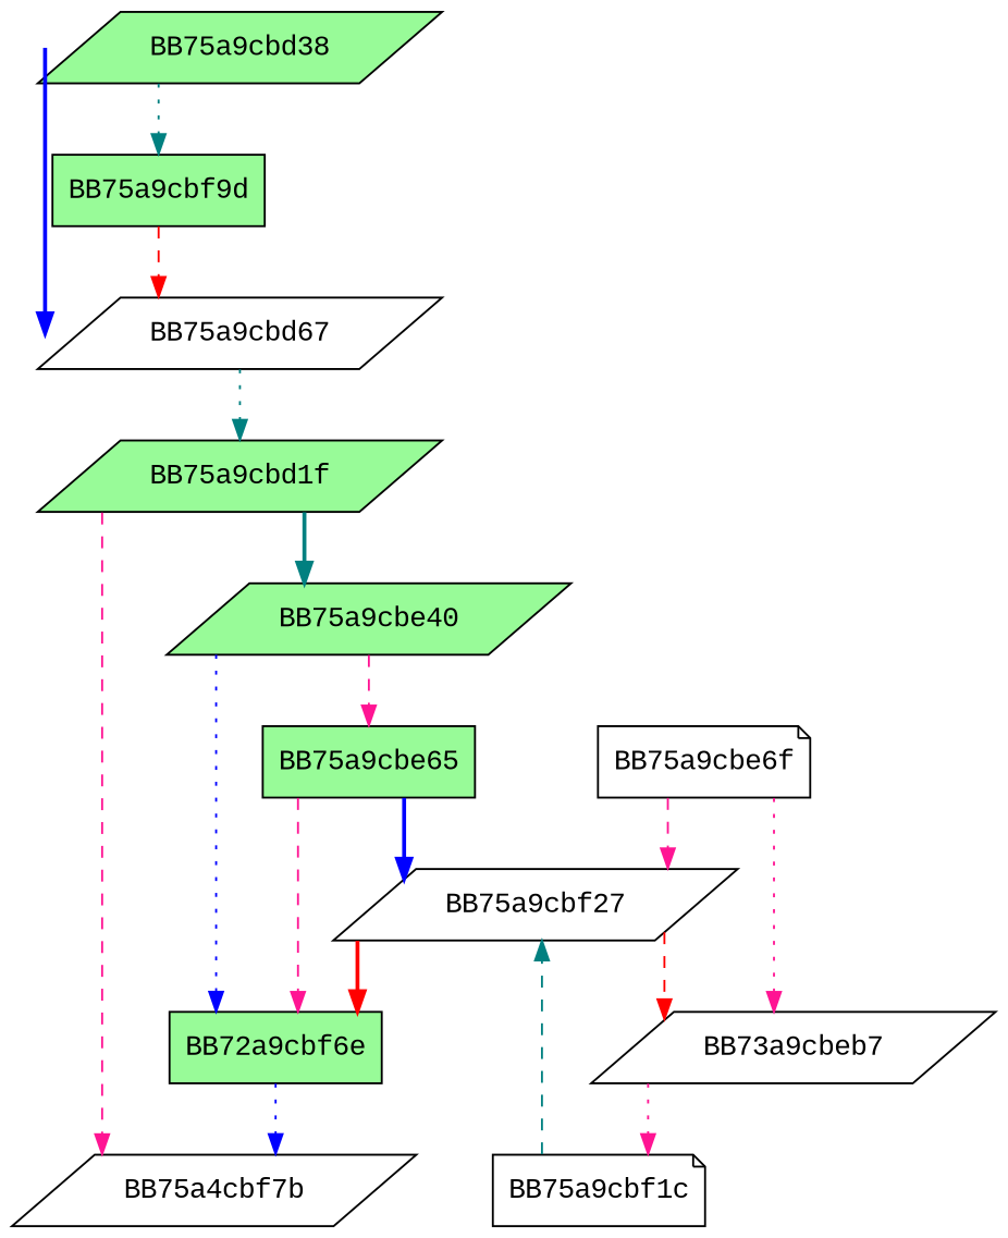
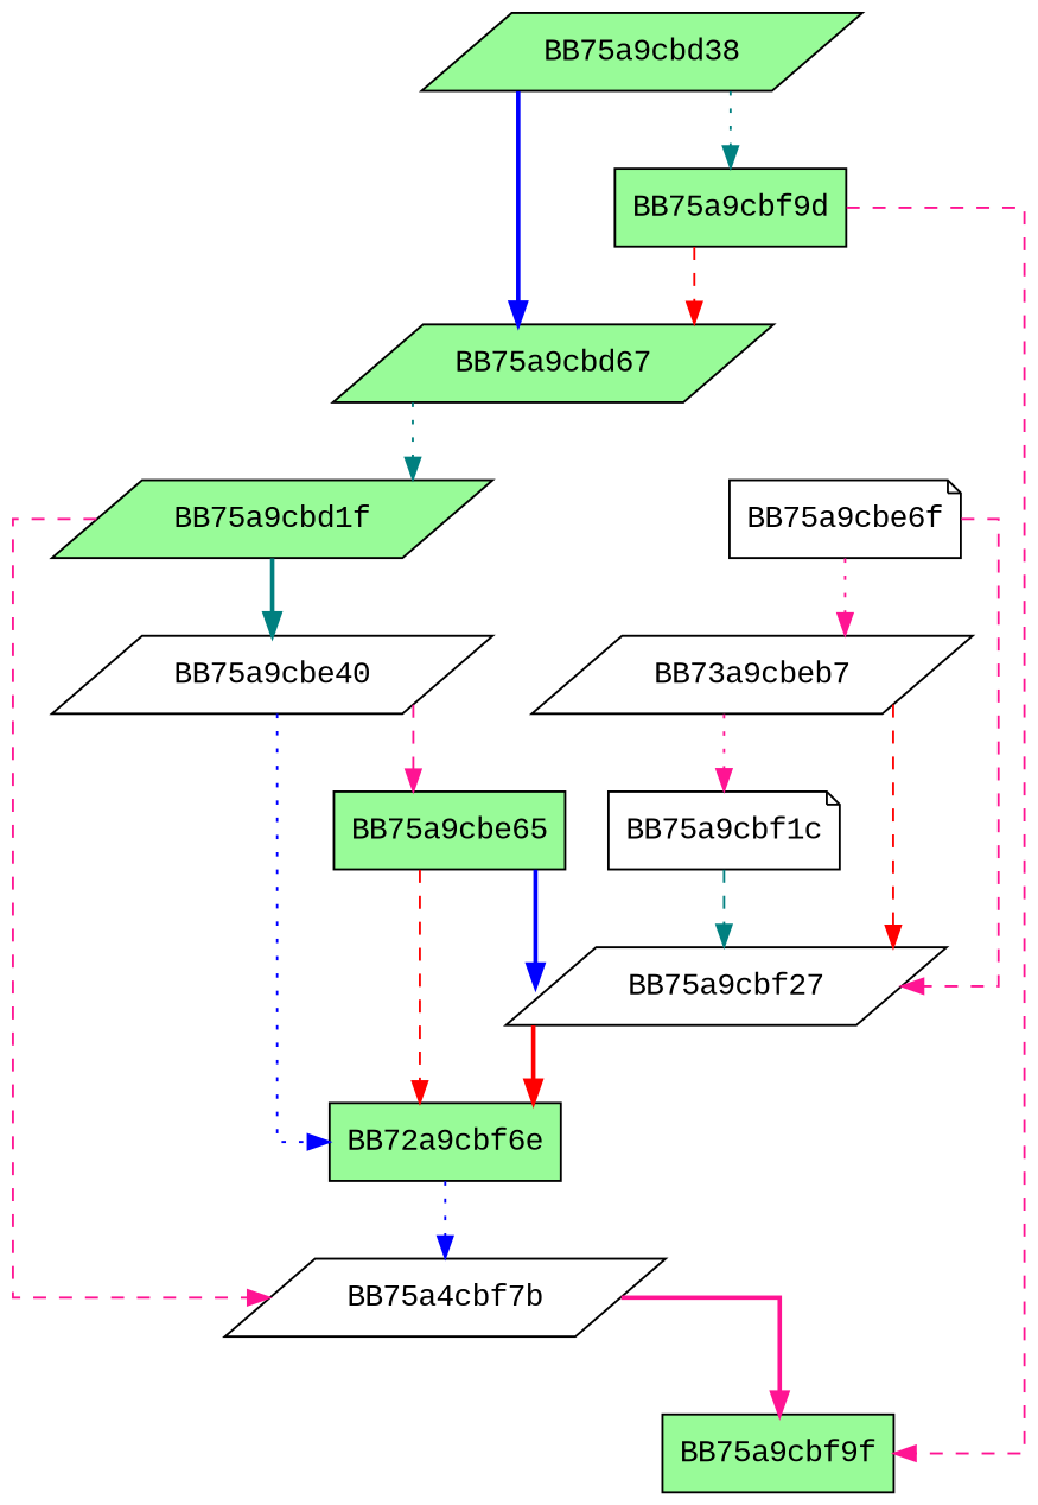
  digraph {
    fontname="Liberation Mono"
    splines=ortho
    node [fillcolor=palegreen fontname="Liberation Mono" shape=parallelogram style=filled]
    edge [color=deeppink fontname="Liberation Mono" style=dashed]
    BB75a9cbf9d [shape=box]
    BB75a9cbd38
-   BB75a9cbd67 [fillcolor=white]
+   BB75a9cbd67
+   BB75a9cbf9f [shape=box]
    n5 [label=BB75a9cbd1f]
    n6 [fillcolor=white label=BB75a4cbf7b]
-   BB75a9cbe40
+   BB75a9cbe40 [fillcolor=white]
    n8 [label=BB72a9cbf6e shape=box]
    BB75a9cbe65 [shape=box]
    BB75a9cbf27 [fillcolor=white]
    BB75a9cbe6f [fillcolor=white shape=note]
    n12 [fillcolor=white label=BB73a9cbeb7]
    n13 [fillcolor=white label=BB75a9cbf1c shape=note]
    BB75a9cbf9d -> BB75a9cbd67 [color=red]
+   BB75a9cbf9d -> BB75a9cbf9f
    BB75a9cbd38 -> BB75a9cbf9d [color=teal style=dotted]
    BB75a9cbd38 -> BB75a9cbd67 [color=blue style=bold]
    BB75a9cbd67 -> n5 [color=teal style=dotted]
    n5 -> n6
    n5 -> BB75a9cbe40 [color=teal style=bold]
+   n6 -> BB75a9cbf9f [style=bold]
    BB75a9cbe40 -> n8 [color=blue style=dotted]
    BB75a9cbe40 -> BB75a9cbe65
    n8 -> n6 [color=blue style=dotted]
-   BB75a9cbe65 -> n8
+   BB75a9cbe65 -> n8 [color=red]
    BB75a9cbe65 -> BB75a9cbf27 [color=blue style=bold]
    BB75a9cbf27 -> n8 [color=red style=bold]
    BB75a9cbe6f -> BB75a9cbf27
    BB75a9cbe6f -> n12 [style=dotted]
-   BB75a9cbf27 -> n12 [color=red]
+   n12 -> BB75a9cbf27 [color=red]
    n12 -> n13 [style=dotted]
    n13 -> BB75a9cbf27 [color=teal]
  }
